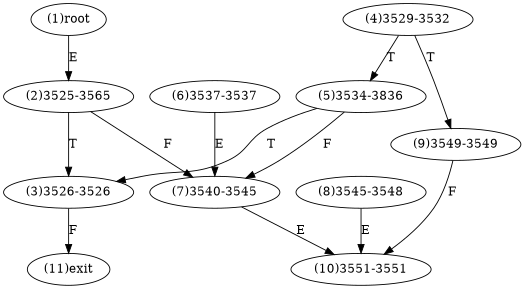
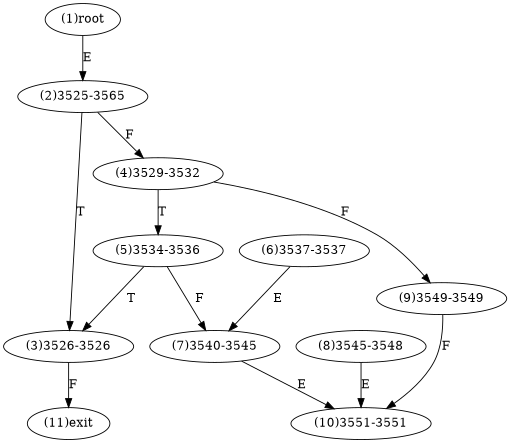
  digraph {
    n1 [label="(1)root"]
    n2 [label="(2)3525-3565"]
    n3 [label="(3)3526-3526"]
    n4 [label="(4)3529-3532"]
    n5 [label="(11)exit"]
-   n6 [label="(5)3534-3836"]
+   n6 [label="(5)3534-3536"]
    n7 [label="(9)3549-3549"]
    n8 [label="(7)3540-3545"]
    n9 [label="(10)3551-3551"]
    n10 [label="(6)3537-3537"]
    n11 [label="(8)3545-3548"]
    n1 -> n2 [label=E]
    n2 -> n3 [label=T]
-   n2 -> n8 [label=F]
+   n2 -> n4 [label=F]
    n3 -> n5 [label=F]
    n4 -> n6 [label=T]
-   n4 -> n7 [label=T]
+   n4 -> n7 [label=F]
    n6 -> n3 [label=T]
    n6 -> n8 [label=F]
    n7 -> n9 [label=F]
    n8 -> n9 [label=E]
    n10 -> n8 [label=E]
    n11 -> n9 [label=E]
  }
